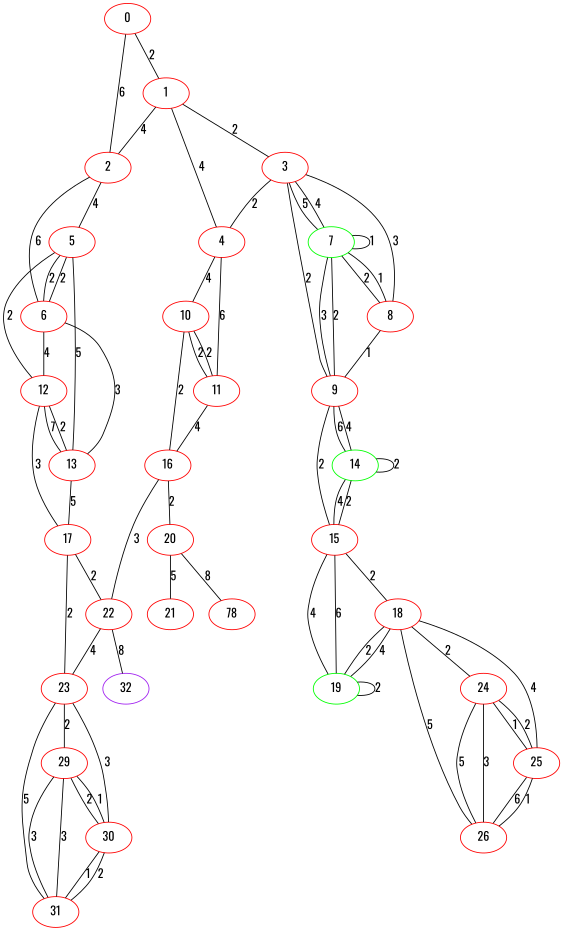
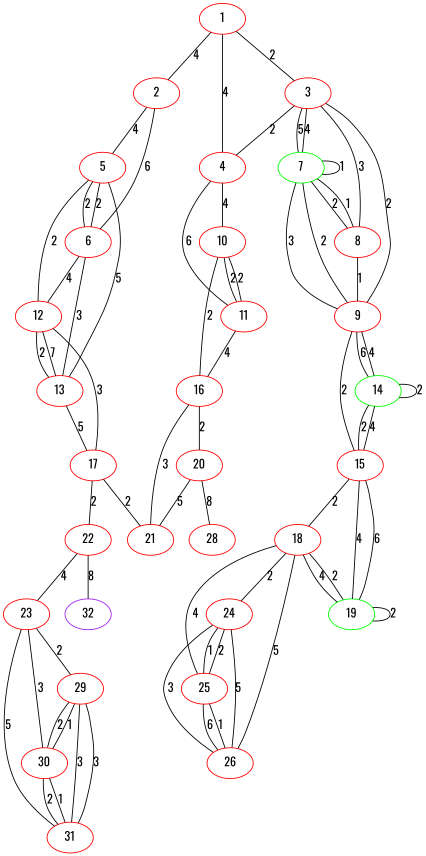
  graph {
    fontname=Oswald
    node [color=red fontname=Oswald weight=1]
    edge [fontname=Oswald]
-   0
    1
    2
    3
    4
    5
    6
    7 [color=green weight=2]
    8
    9
    10
    11
    12
    13
    14 [color=green weight=2]
    15
    16
    17
    18
    19 [color=green weight=2]
    20
    21
    22
    23
    24
    25
    26
-   28 [label=78]
+   28
    32 [color=purple weight=4]
    29
    30
    31
-   0 -- 1 [label=2]
-   0 -- 2 [label=6]
    1 -- 2 [label=4]
    1 -- 3 [label=2]
    1 -- 4 [label=4]
    2 -- 5 [label=4]
    2 -- 6 [label=6]
    3 -- 4 [label=2]
    3 -- 7 [label=5]
    3 -- 7 [label=4]
    3 -- 8 [label=3]
    3 -- 9 [label=2]
    4 -- 10 [label=4]
    4 -- 11 [label=6]
    5 -- 6 [label=2]
    5 -- 6 [label=2]
    5 -- 12 [label=2]
    5 -- 13 [label=5]
    6 -- 12 [label=4]
    6 -- 13 [label=3]
    7 -- 7 [label=1]
    7 -- 8 [label=2]
    7 -- 8 [label=1]
    7 -- 9 [label=3]
    7 -- 9 [label=2]
    8 -- 9 [label=1]
    9 -- 14 [label=6]
    9 -- 14 [label=4]
    9 -- 15 [label=2]
    10 -- 11 [label=2]
    10 -- 11 [label=2]
    10 -- 16 [label=2]
    11 -- 16 [label=4]
    12 -- 13 [label=7]
    12 -- 13 [label=2]
    12 -- 17 [label=3]
    13 -- 17 [label=5]
    14 -- 14 [label=2]
    14 -- 15 [label=4]
    14 -- 15 [label=2]
    15 -- 18 [label=2]
    15 -- 19 [label=4]
    15 -- 19 [label=6]
    16 -- 20 [label=2]
-   16 -- 22 [label=3]
+   16 -- 21 [label=3]
    17 -- 22 [label=2]
-   17 -- 23 [label=2]
+   17 -- 21 [label=2]
    18 -- 19 [label=2]
    18 -- 19 [label=4]
    18 -- 24 [label=2]
    18 -- 25 [label=4]
    18 -- 26 [label=5]
    19 -- 19 [label=2]
    20 -- 21 [label=5]
    20 -- 28 [label=8]
    22 -- 23 [label=4]
    22 -- 32 [label=8]
    23 -- 29 [label=2]
    23 -- 30 [label=3]
    23 -- 31 [label=5]
    24 -- 25 [label=1]
    24 -- 25 [label=2]
    24 -- 26 [label=5]
    24 -- 26 [label=3]
    25 -- 26 [label=6]
    25 -- 26 [label=1]
    29 -- 30 [label=2]
    29 -- 30 [label=1]
    29 -- 31 [label=3]
    29 -- 31 [label=3]
    30 -- 31 [label=1]
    30 -- 31 [label=2]
  }
